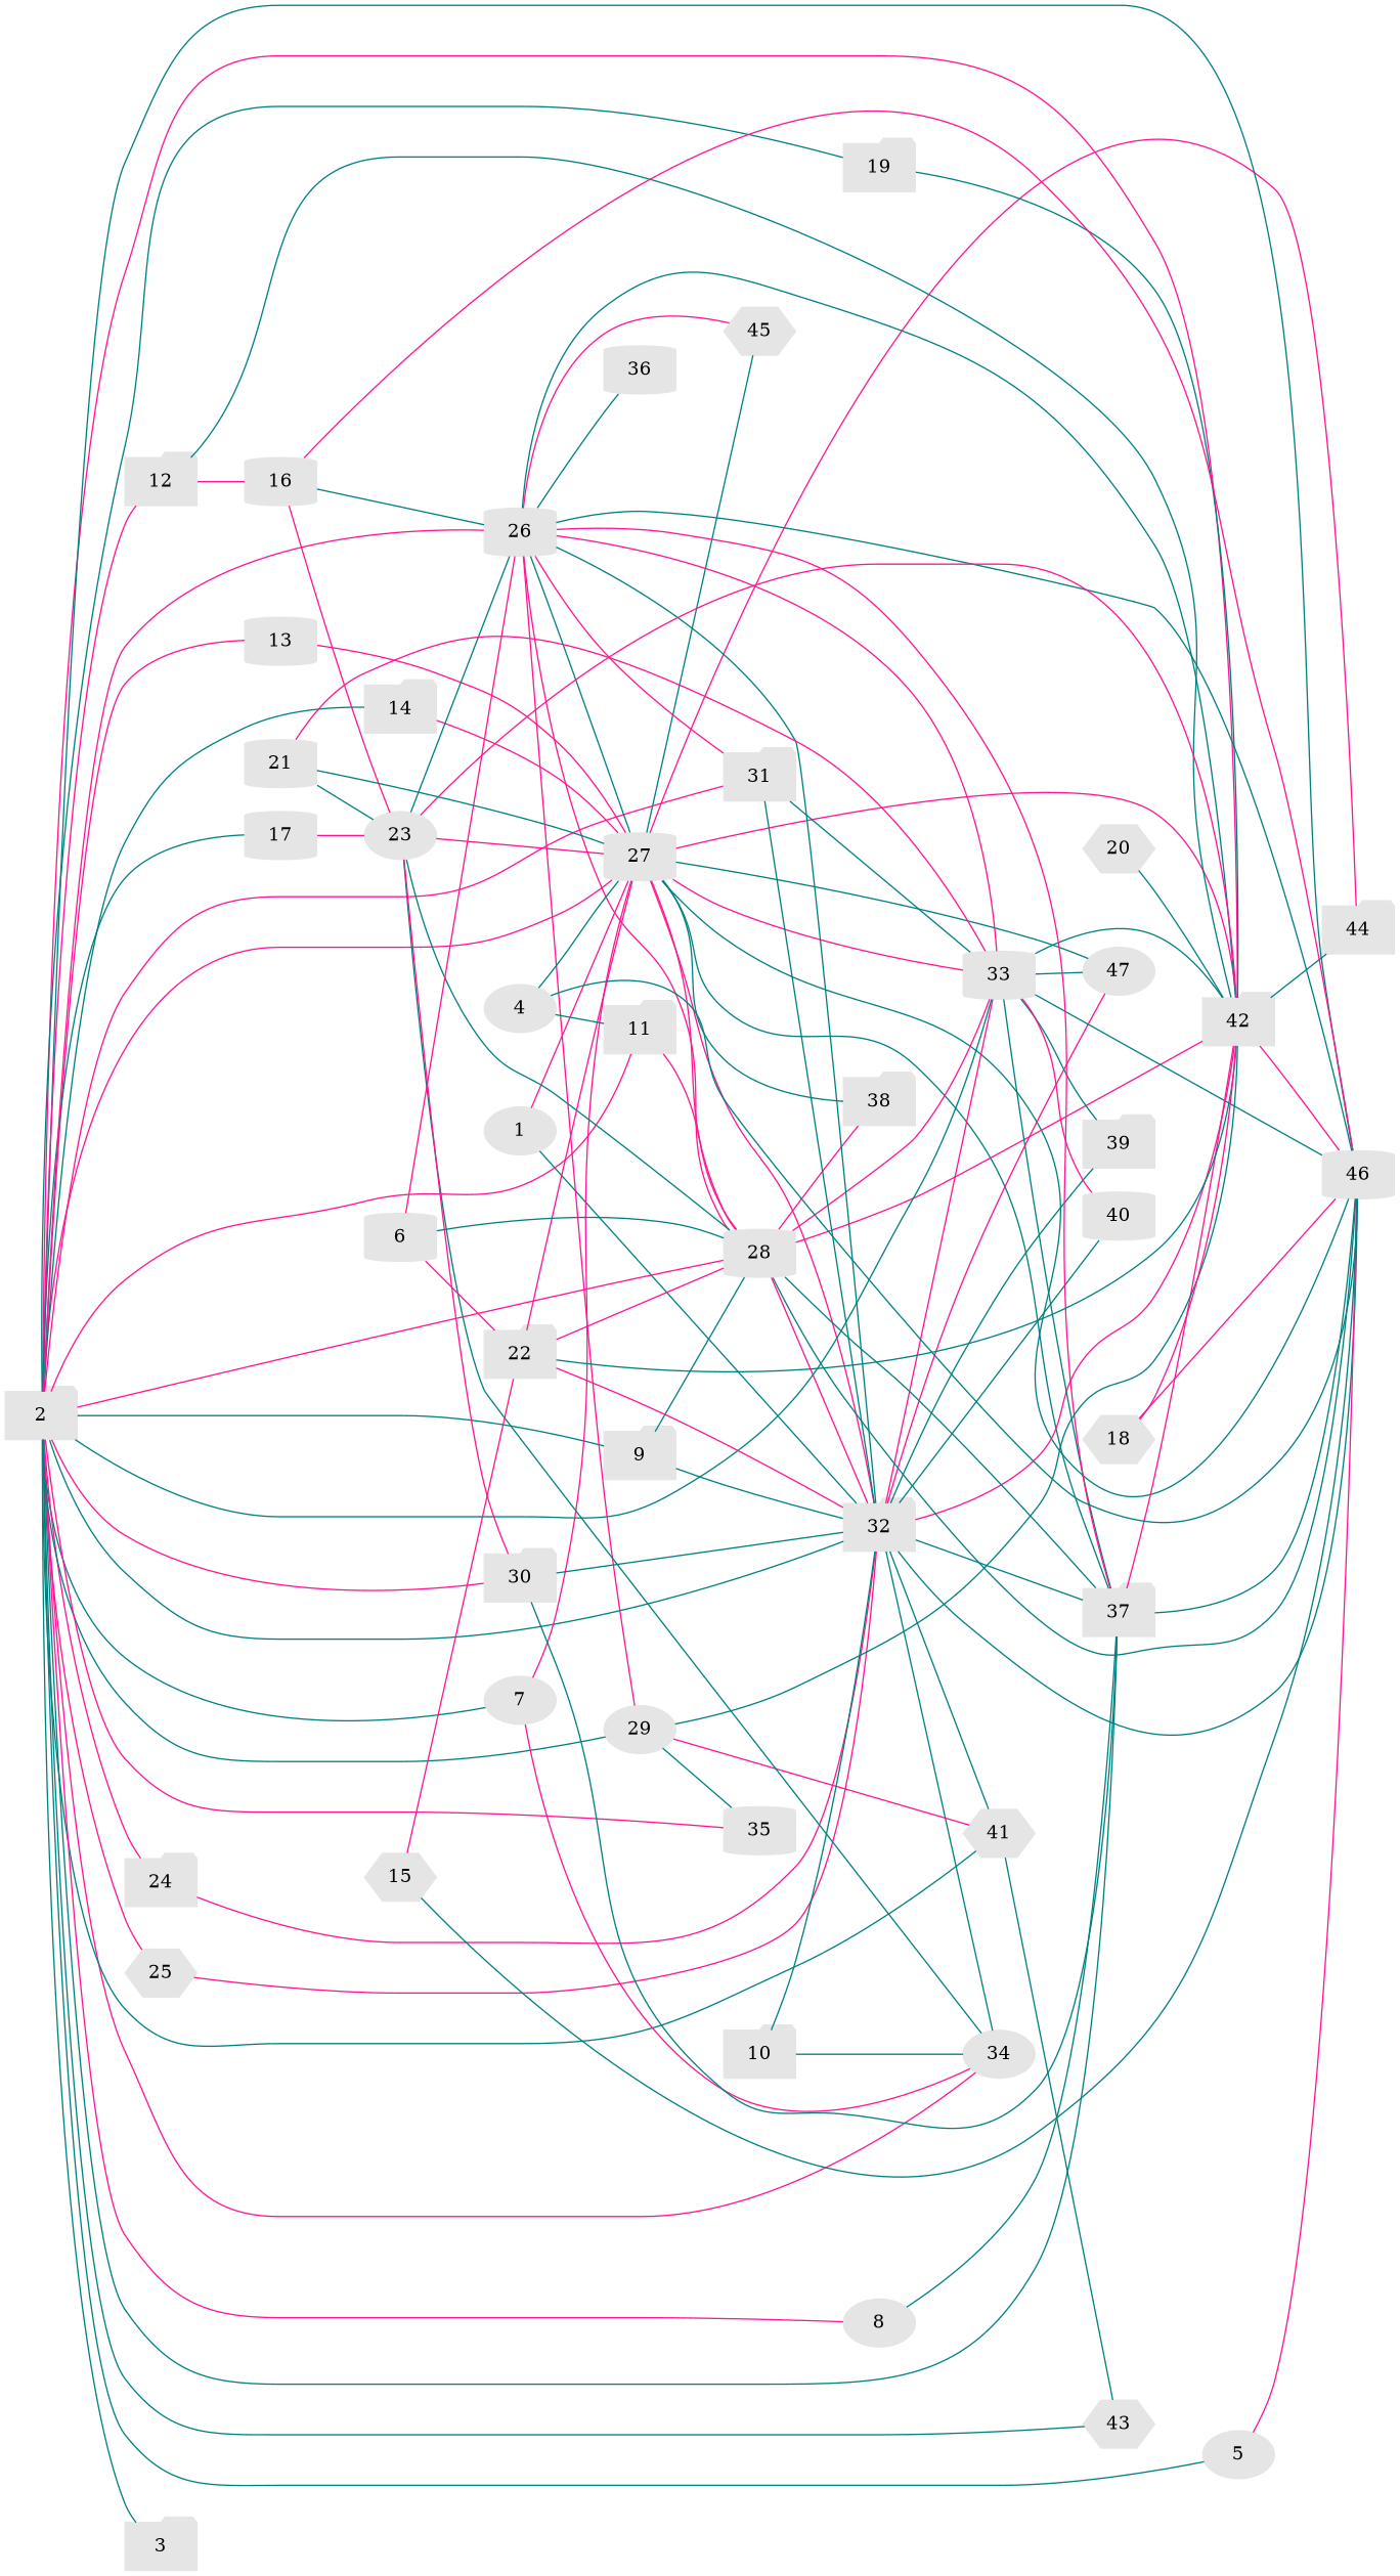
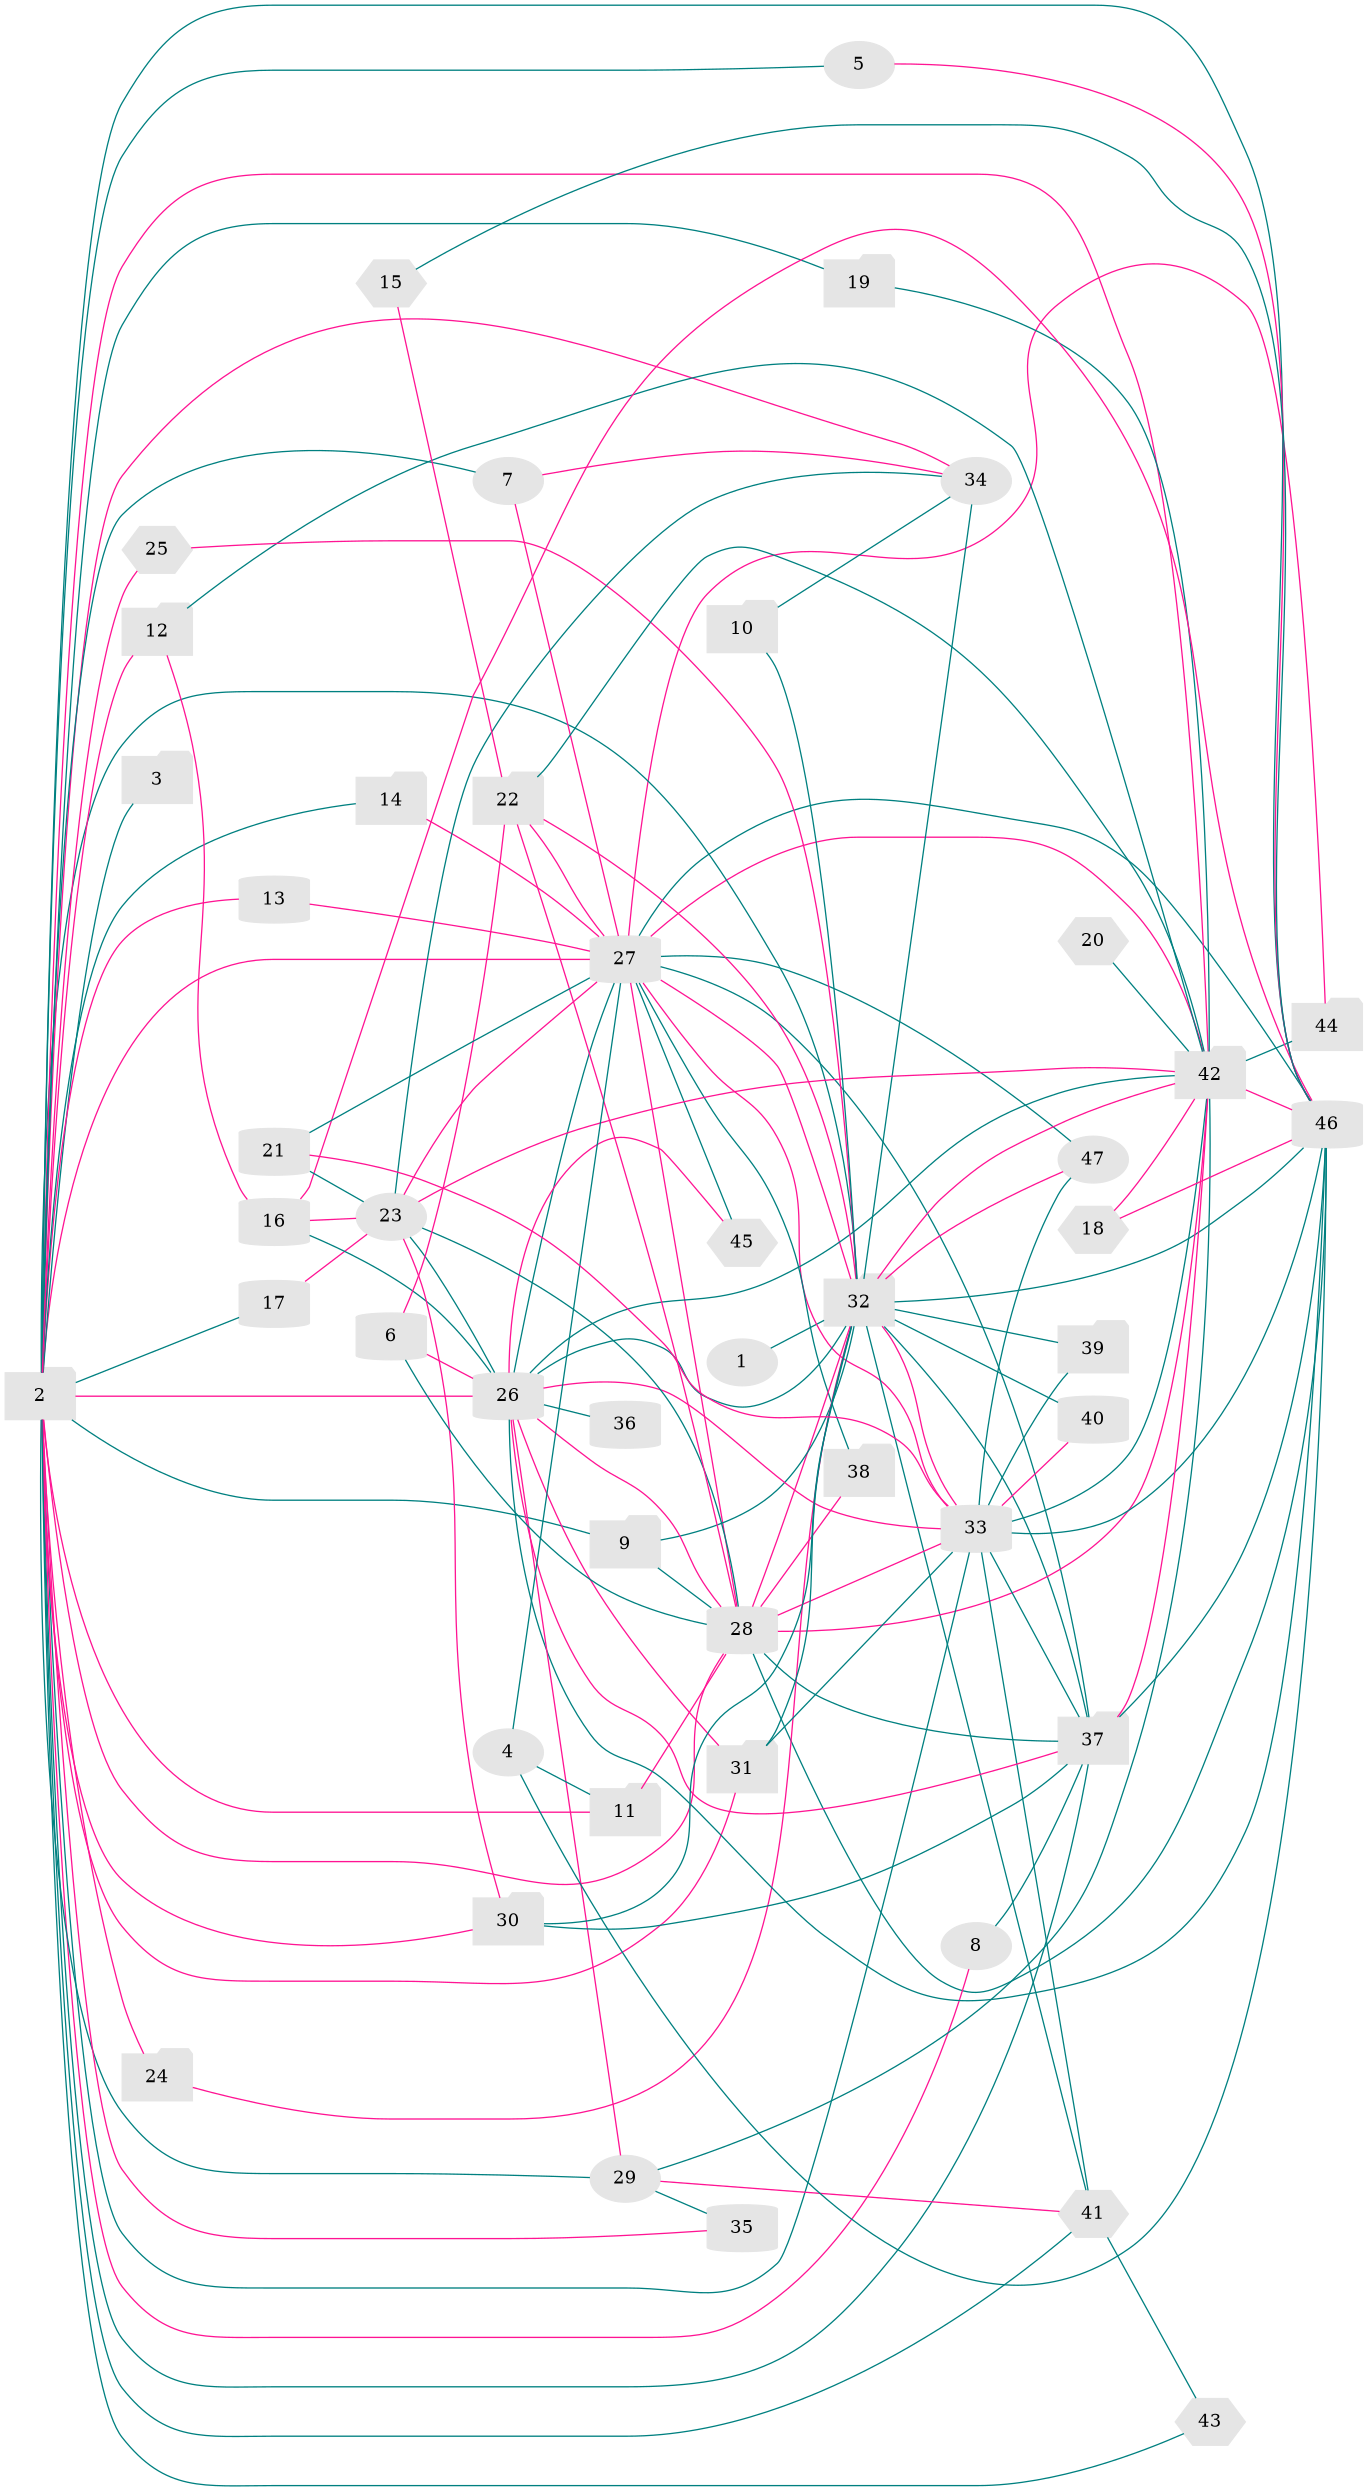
  graph {
    rankdir=LR
    node [color=gray90 shape=folder style=filled]
    edge [color=teal weight=1.0]
    1 [shape=ellipse]
    27 [shape=cylinder]
    32
    28 [shape=cylinder]
    33 [shape=cylinder]
    37
    42
    46 [shape=cylinder]
    45 [shape=hexagon]
    38
    44
    47 [shape=ellipse]
    34 [shape=ellipse]
    41 [shape=hexagon]
    39
    40 [shape=cylinder]
    2
    3
    5 [shape=ellipse]
    7 [shape=ellipse]
    8 [shape=ellipse]
    9
    11
    12
    13 [shape=cylinder]
    14
    17 [shape=cylinder]
    19
    24
    25 [shape=hexagon]
    26 [shape=cylinder]
    29 [shape=ellipse]
    30
    31
    35 [shape=cylinder]
    43 [shape=hexagon]
    16 [shape=cylinder]
    23 [shape=ellipse]
    22
    36 [shape=cylinder]
    4 [shape=ellipse]
    6 [shape=cylinder]
    10
    15 [shape=hexagon]
    18 [shape=hexagon]
    20 [shape=hexagon]
    21 [shape=cylinder]
-   1 -- 27 [color=deeppink]
    1 -- 32
    27 -- 32 [color=deeppink]
    27 -- 28 [color=deeppink]
    27 -- 33 [color=deeppink]
    27 -- 37 [weight=2.0]
    27 -- 42 [color=deeppink]
    27 -- 46
    27 -- 45
    27 -- 38
    27 -- 44 [color=deeppink]
    27 -- 47
    32 -- 33 [color=deeppink]
    32 -- 37
    32 -- 42 [color=deeppink]
    32 -- 46
    32 -- 47 [color=deeppink]
    32 -- 34
    32 -- 41
    32 -- 39 [weight=2.0]
    32 -- 40
    28 -- 32 [color=deeppink weight=2.0]
    28 -- 33 [color=deeppink]
    28 -- 37
    28 -- 42 [color=deeppink weight=3.0]
    28 -- 46 [weight=2.0]
    28 -- 38 [color=deeppink]
    33 -- 37 [weight=3.0]
    33 -- 42
    33 -- 46 [weight=2.0]
    33 -- 47
+   33 -- 41
    33 -- 39
    33 -- 40 [color=deeppink]
    37 -- 42 [color=deeppink]
    37 -- 46
    42 -- 46 [color=deeppink weight=2.0]
    42 -- 44
    41 -- 43
    2 -- 27 [color=deeppink weight=3.0]
    2 -- 32 [weight=2.0]
    2 -- 28 [color=deeppink weight=2.0]
    2 -- 33 [weight=2.0]
    2 -- 37 [weight=2.0]
    2 -- 42 [color=deeppink weight=2.0]
    2 -- 46 [weight=3.0]
    2 -- 34 [color=deeppink]
    2 -- 41
    2 -- 3 [weight=2.0]
    2 -- 5
    2 -- 7
    2 -- 8 [color=deeppink]
    2 -- 9
    2 -- 11 [color=deeppink]
    2 -- 12 [color=deeppink]
    2 -- 13 [color=deeppink]
    2 -- 14
    2 -- 17
    2 -- 19
    2 -- 24 [color=deeppink]
    2 -- 25 [color=deeppink]
    2 -- 26 [color=deeppink weight=4.0]
    2 -- 29 [weight=2.0]
    2 -- 30 [color=deeppink weight=2.0]
    2 -- 31 [color=deeppink]
    2 -- 35 [color=deeppink]
    2 -- 43
    5 -- 46 [color=deeppink]
    7 -- 27 [color=deeppink]
    7 -- 34 [color=deeppink]
    8 -- 37
    9 -- 32
    9 -- 28
    11 -- 28 [color=deeppink]
    12 -- 42
    12 -- 16 [color=deeppink]
    13 -- 27 [color=deeppink]
    14 -- 27 [color=deeppink]
    17 -- 23 [color=deeppink]
    19 -- 42
    24 -- 32 [color=deeppink]
    25 -- 32 [color=deeppink]
    26 -- 27
    26 -- 32
    26 -- 28 [color=deeppink]
    26 -- 33 [color=deeppink]
    26 -- 37 [color=deeppink]
    26 -- 42
    26 -- 46
    26 -- 45 [color=deeppink]
    26 -- 29 [color=deeppink]
    26 -- 31 [color=deeppink]
    26 -- 36
    29 -- 42 [weight=2.0]
    29 -- 41 [color=deeppink]
    29 -- 35
    30 -- 32
    30 -- 37
    31 -- 32
    31 -- 33
    16 -- 46 [color=deeppink]
    16 -- 26
    16 -- 23 [color=deeppink]
    23 -- 27 [color=deeppink]
    23 -- 28
    23 -- 42 [color=deeppink]
    23 -- 34
    23 -- 26
    23 -- 30 [color=deeppink]
    22 -- 27 [color=deeppink]
    22 -- 32 [color=deeppink]
    22 -- 28 [color=deeppink]
    22 -- 42 [weight=2.0]
    4 -- 27
    4 -- 46
    4 -- 11
    6 -- 28
    6 -- 26 [color=deeppink]
    6 -- 22 [color=deeppink]
    10 -- 32
    10 -- 34
    15 -- 46
    15 -- 22 [color=deeppink]
    18 -- 42 [color=deeppink]
    18 -- 46 [color=deeppink]
    20 -- 42
    21 -- 27
    21 -- 33 [color=deeppink weight=2.0]
    21 -- 23
  }
